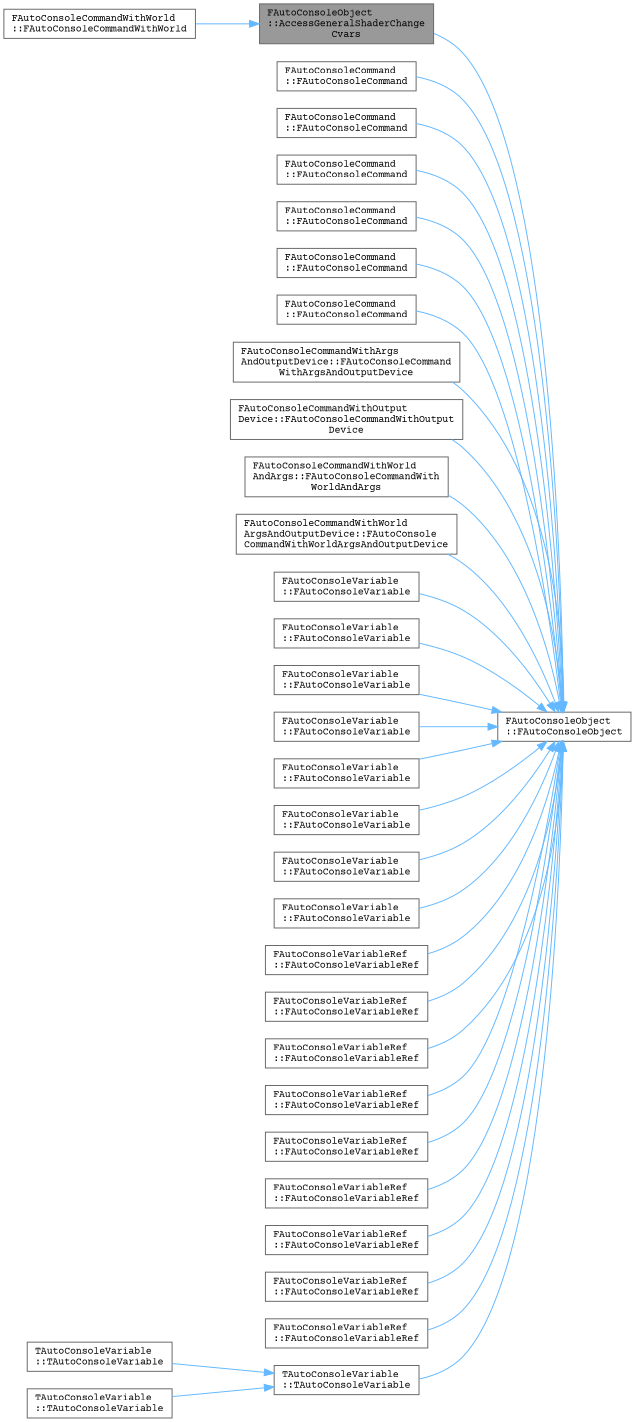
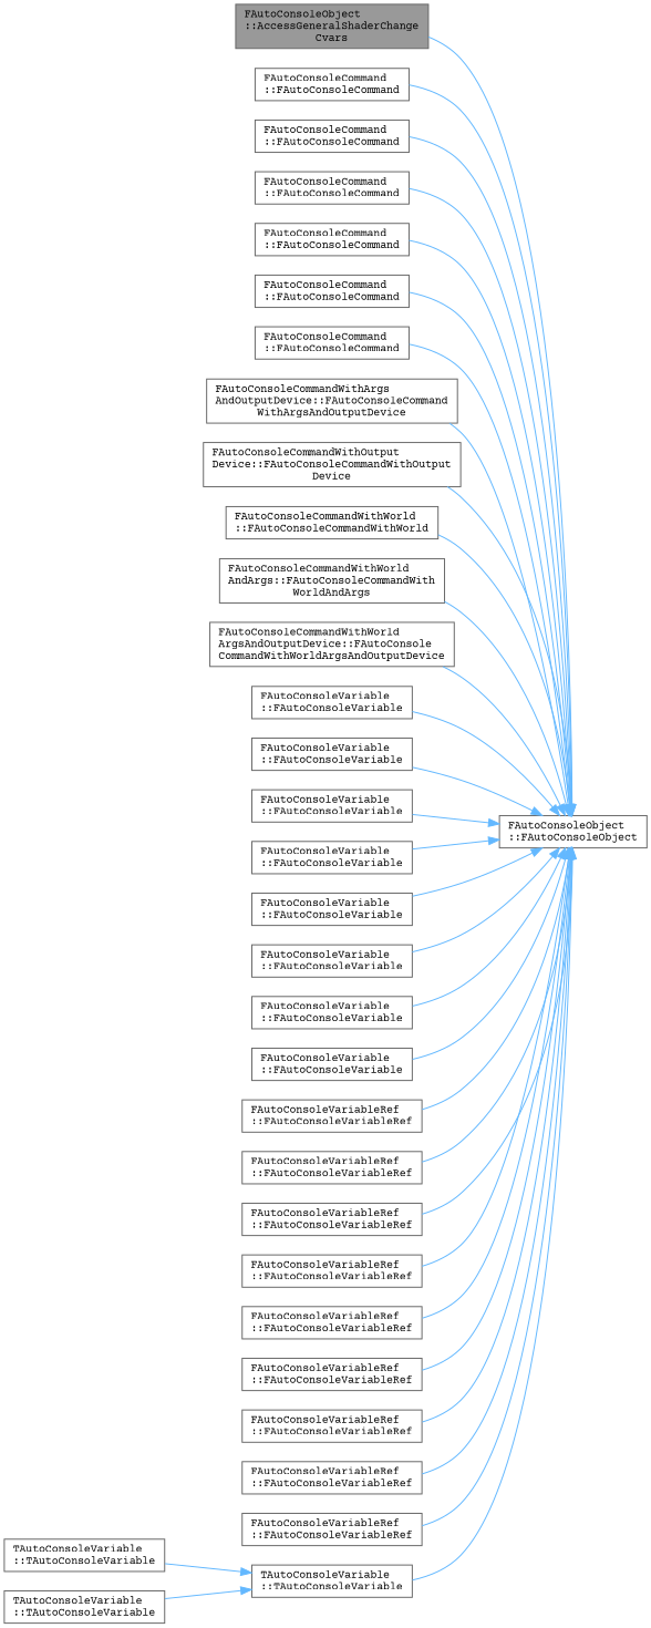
  digraph {
    fontname="Courier Prime"
    rankdir=RL
    node [color=grey40 fillcolor=white fontname="Courier Prime" fontsize=10 shape=box style=filled]
    edge [color=steelblue1 dir=back fontname="Courier Prime" fontsize=10 labelfontname=Helvetica labelfontsize=10 style=solid]
    n1 [color=gray40 fillcolor=grey60 fontcolor=black height=0.2 label="FAutoConsoleObject\l::AccessGeneralShaderChange\lCvars" width=0.4]
    n2 [height=0.2 label="FAutoConsoleObject\l::FAutoConsoleObject" width=0.4]
    n3 [height=0.2 label="FAutoConsoleCommand\l::FAutoConsoleCommand" width=0.4]
    n4 [height=0.2 label="FAutoConsoleCommand\l::FAutoConsoleCommand" width=0.4]
    n5 [height=0.2 label="FAutoConsoleCommand\l::FAutoConsoleCommand" width=0.4]
    n6 [height=0.2 label="FAutoConsoleCommand\l::FAutoConsoleCommand" width=0.4]
    n7 [height=0.2 label="FAutoConsoleCommand\l::FAutoConsoleCommand" width=0.4]
    n8 [height=0.2 label="FAutoConsoleCommand\l::FAutoConsoleCommand" width=0.4]
    n9 [height=0.2 label="FAutoConsoleCommandWithArgs\lAndOutputDevice::FAutoConsoleCommand\lWithArgsAndOutputDevice" width=0.4]
    n10 [height=0.2 label="FAutoConsoleCommandWithOutput\lDevice::FAutoConsoleCommandWithOutput\lDevice" width=0.4]
    n11 [height=0.2 label="FAutoConsoleCommandWithWorld\l::FAutoConsoleCommandWithWorld" width=0.4]
    n12 [height=0.2 label="FAutoConsoleCommandWithWorld\lAndArgs::FAutoConsoleCommandWith\lWorldAndArgs" width=0.4]
    n13 [height=0.2 label="FAutoConsoleCommandWithWorld\lArgsAndOutputDevice::FAutoConsole\lCommandWithWorldArgsAndOutputDevice" width=0.4]
    n14 [height=0.2 label="FAutoConsoleVariable\l::FAutoConsoleVariable" width=0.4]
    n15 [height=0.2 label="FAutoConsoleVariable\l::FAutoConsoleVariable" width=0.4]
    n16 [height=0.2 label="FAutoConsoleVariable\l::FAutoConsoleVariable" width=0.4]
    n17 [height=0.2 label="FAutoConsoleVariable\l::FAutoConsoleVariable" width=0.4]
    n18 [height=0.2 label="FAutoConsoleVariable\l::FAutoConsoleVariable" width=0.4]
    n19 [height=0.2 label="FAutoConsoleVariable\l::FAutoConsoleVariable" width=0.4]
    n20 [height=0.2 label="FAutoConsoleVariable\l::FAutoConsoleVariable" width=0.4]
    n21 [height=0.2 label="FAutoConsoleVariable\l::FAutoConsoleVariable" width=0.4]
    n22 [height=0.2 label="FAutoConsoleVariableRef\l::FAutoConsoleVariableRef" width=0.4]
    n23 [height=0.2 label="FAutoConsoleVariableRef\l::FAutoConsoleVariableRef" width=0.4]
    n24 [height=0.2 label="FAutoConsoleVariableRef\l::FAutoConsoleVariableRef" width=0.4]
    n25 [height=0.2 label="FAutoConsoleVariableRef\l::FAutoConsoleVariableRef" width=0.4]
    n26 [height=0.2 label="FAutoConsoleVariableRef\l::FAutoConsoleVariableRef" width=0.4]
    n27 [height=0.2 label="FAutoConsoleVariableRef\l::FAutoConsoleVariableRef" width=0.4]
    n28 [height=0.2 label="FAutoConsoleVariableRef\l::FAutoConsoleVariableRef" width=0.4]
    n29 [height=0.2 label="FAutoConsoleVariableRef\l::FAutoConsoleVariableRef" width=0.4]
    n30 [height=0.2 label="FAutoConsoleVariableRef\l::FAutoConsoleVariableRef" width=0.4]
    n31 [height=0.2 label="TAutoConsoleVariable\l::TAutoConsoleVariable" width=0.4]
    n32 [height=0.2 label="TAutoConsoleVariable\l::TAutoConsoleVariable" width=0.4]
    n33 [height=0.2 label="TAutoConsoleVariable\l::TAutoConsoleVariable" width=0.4]
    n2 -> n1
    n2 -> n3
    n2 -> n4
    n2 -> n5
    n2 -> n6
    n2 -> n7
    n2 -> n8
    n2 -> n9
    n2 -> n10
-   n1 -> n11
+   n2 -> n11
    n2 -> n12
    n2 -> n13
    n2 -> n14
    n2 -> n15
    n2 -> n16
    n2 -> n17
    n2 -> n18
    n2 -> n19
    n2 -> n20
    n2 -> n21
    n2 -> n22
    n2 -> n23
    n2 -> n24
    n2 -> n25
    n2 -> n26
    n2 -> n27
    n2 -> n28
    n2 -> n29
    n2 -> n30
    n2 -> n31
    n31 -> n32
    n31 -> n33
  }
